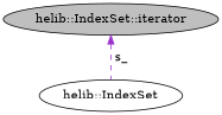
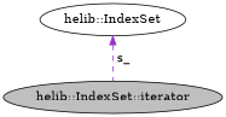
  digraph {
    node [color=black style=filled]
    n1 [fillcolor=grey75 fontcolor=black label="helib::IndexSet::iterator"]
    n2 [fillcolor=white label="helib::IndexSet"]
-   n1 -> n2 [color=darkorchid3 dir=back label=" s_" style=dashed]
+   n2 -> n1 [color=darkorchid3 dir=back label=" s_" style=dashed]
  }
